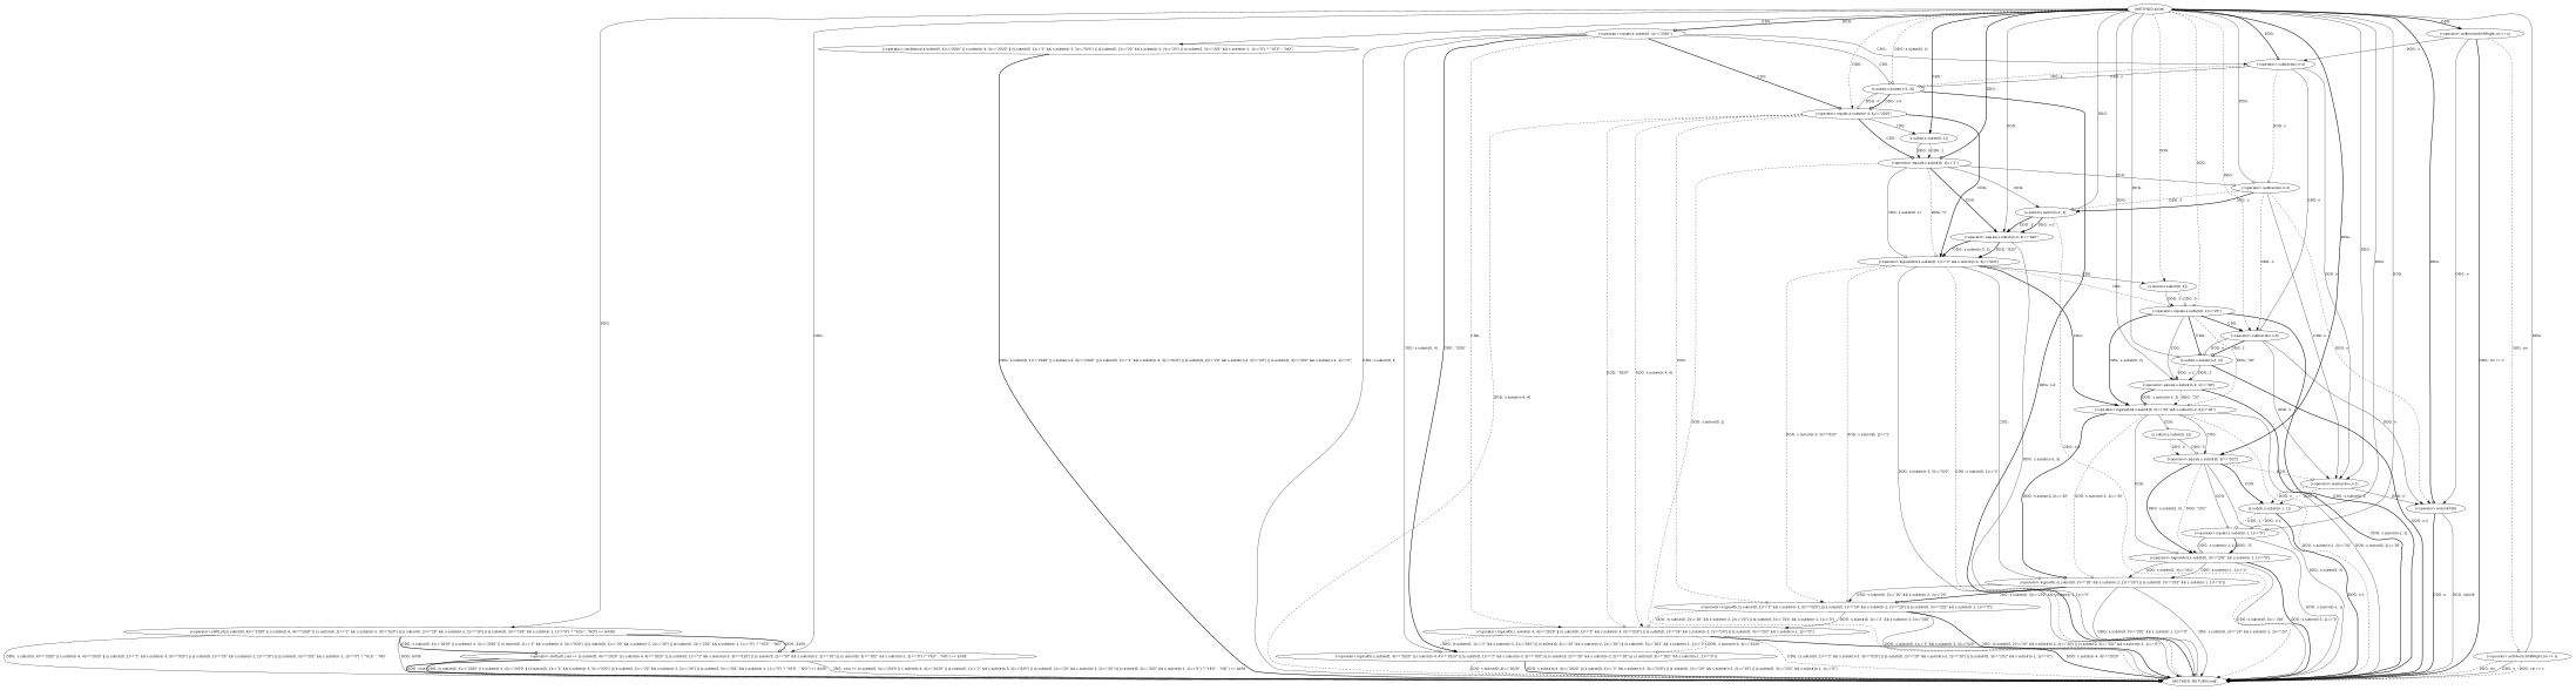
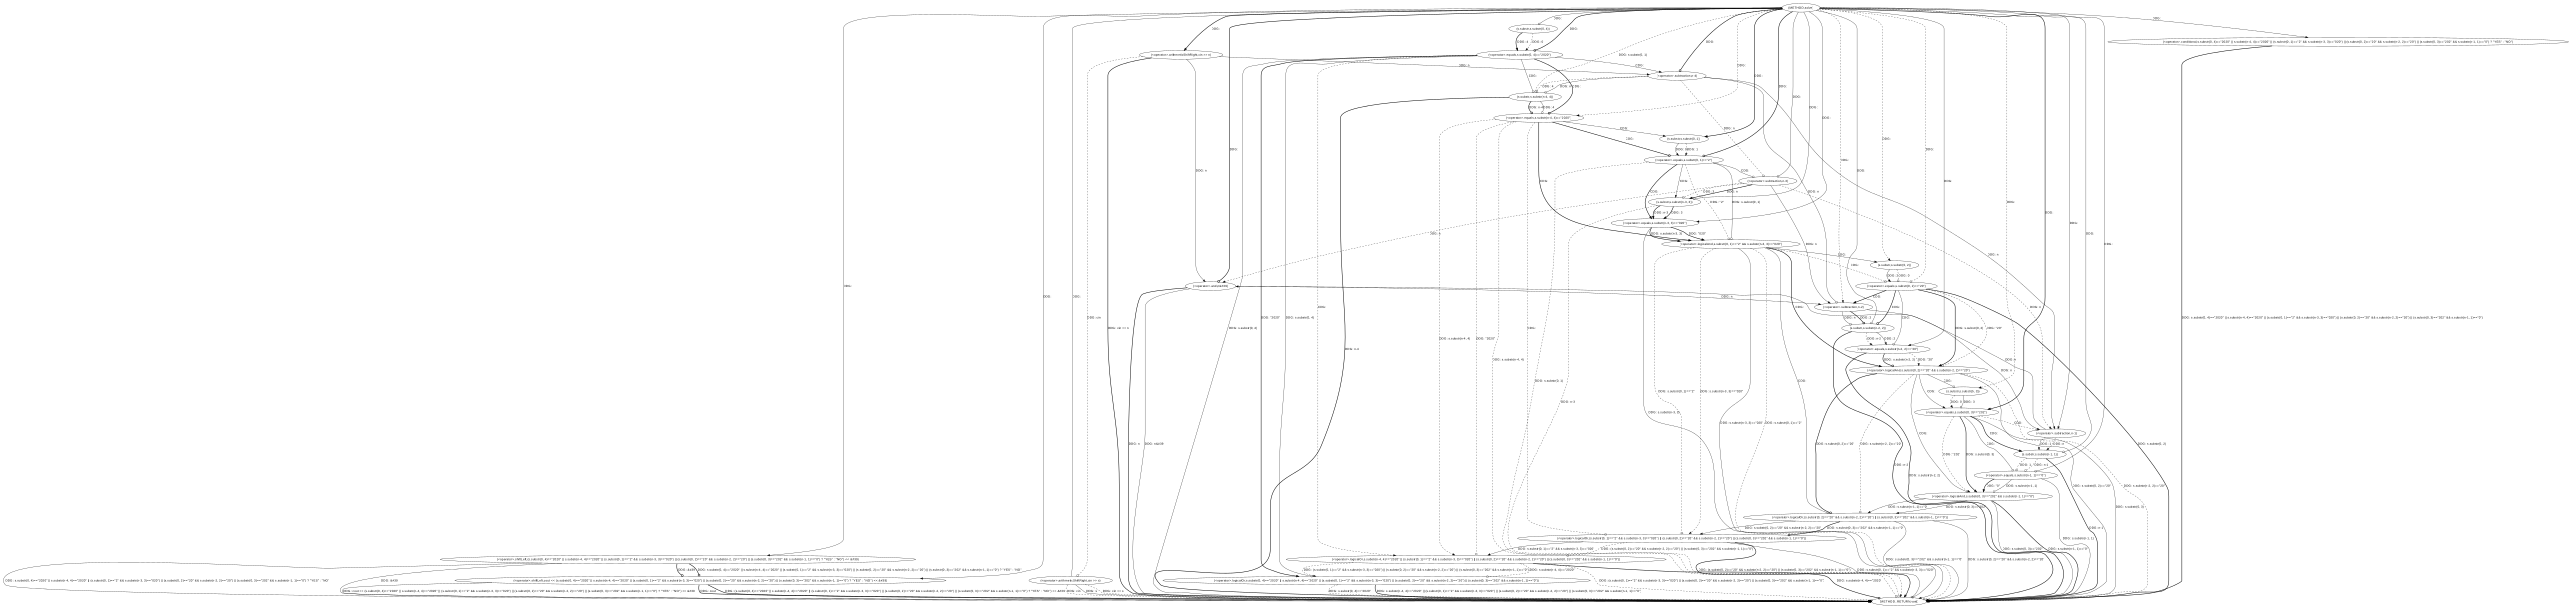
  digraph {
    fontname="Liberation Sans"
    node [fontname="Liberation Sans"]
    edge [arrowhead=normal fontname="Liberation Sans" style=solid]
    n1 [label="(METHOD,solve)"]
    n2 [label="(<operator>.arithmeticShiftRight,cin >> n)"]
    n3 [label="(<operator>.shiftLeft,cout << (s.substr(0, 4)==\"2020\" || s.substr(n-4, 4)==\"2020\" || (s.substr(0, 1)==\"2\" && s.substr(n-3, 3)==\"020\") || (s.substr(0, 2)==\"20\" && s.substr(n-2, 2)==\"20\") || (s.substr(0, 3)==\"202\" && s.substr(n-1, 1)==\"0\") ? \"YES\" : \"NO\") << &#39)"]
    n4 [label="(<operator>.and,n&#39)"]
    n5 [label="(<operator>.shiftLeft,(s.substr(0, 4)==\"2020\" || s.substr(n-4, 4)==\"2020\" || (s.substr(0, 1)==\"2\" && s.substr(n-3, 3)==\"020\") || (s.substr(0, 2)==\"20\" && s.substr(n-2, 2)==\"20\") || (s.substr(0, 3)==\"202\" && s.substr(n-1, 1)==\"0\") ? \"YES\" : \"NO\") << &#39)"]
    n6 [label="(<operator>.conditional,s.substr(0, 4)==\"2020\" || s.substr(n-4, 4)==\"2020\" || (s.substr(0, 1)==\"2\" && s.substr(n-3, 3)==\"020\") || (s.substr(0, 2)==\"20\" && s.substr(n-2, 2)==\"20\") || (s.substr(0, 3)==\"202\" && s.substr(n-1, 1)==\"0\") ? \"YES\" : \"NO\")"]
    n7 [label="(<operator>.equals,s.substr(0, 4)==\"2020\")"]
+   n8 [label="(s.substr,s.substr(0, 4))"]
    n9 [label="(<operator>.equals,s.substr(n-4, 4)==\"2020\")"]
    n10 [label="(s.substr,s.substr(n-4, 4))"]
    n11 [label="(<operator>.subtraction,n-4)"]
    n12 [label="(<operator>.equals,s.substr(0, 1)==\"2\")"]
    n13 [label="(<operator>.equals,s.substr(n-3, 3)==\"020\")"]
    n14 [label="(s.substr,s.substr(0, 1))"]
    n15 [label="(s.substr,s.substr(n-3, 3))"]
    n16 [label="(<operator>.equals,s.substr(0, 2)==\"20\")"]
    n17 [label="(<operator>.equals,s.substr(n-2, 2)==\"20\")"]
    n18 [label="(<operator>.equals,s.substr(0, 3)==\"202\")"]
    n19 [label="(<operator>.equals,s.substr(n-1, 1)==\"0\")"]
    n20 [label="(<operator>.subtraction,n-3)"]
    n21 [label="(s.substr,s.substr(0, 2))"]
    n22 [label="(s.substr,s.substr(n-2, 2))"]
    n23 [label="(s.substr,s.substr(5, 3))"]
    n24 [label="(s.substr,s.substr(n-1, 1))"]
    n25 [label="(<operator>.subtraction,n-2)"]
    n26 [label="(<operator>.subtraction,n-1)"]
    n27 [label="(<operator>.arithmeticShiftRight,cin >> s)"]
    n28 [label="(METHOD_RETURN,void)"]
    n29 [label="(<operator>.logicalOr,s.substr(0, 4)==\"2020\" || s.substr(n-4, 4)==\"2020\" || (s.substr(0, 1)==\"2\" && s.substr(n-3, 3)==\"020\") || (s.substr(0, 2)==\"20\" && s.substr(n-2, 2)==\"20\") || (s.substr(0, 3)==\"202\" && s.substr(n-1, 1)==\"0\"))"]
    n30 [label="(<operator>.logicalOr,s.substr(n-4, 4)==\"2020\" || (s.substr(0, 1)==\"2\" && s.substr(n-3, 3)==\"020\") || (s.substr(0, 2)==\"20\" && s.substr(n-2, 2)==\"20\") || (s.substr(0, 3)==\"202\" && s.substr(n-1, 1)==\"0\"))"]
    n31 [label="(<operator>.logicalOr,(s.substr(0, 1)==\"2\" && s.substr(n-3, 3)==\"020\") || (s.substr(0, 2)==\"20\" && s.substr(n-2, 2)==\"20\") || (s.substr(0, 3)==\"202\" && s.substr(n-1, 1)==\"0\"))"]
    n32 [label="(<operator>.logicalAnd,s.substr(0, 1)==\"2\" && s.substr(n-3, 3)==\"020\")"]
    n33 [label="(<operator>.logicalAnd,s.substr(0, 2)==\"20\" && s.substr(n-2, 2)==\"20\")"]
    n34 [label="(<operator>.logicalAnd,s.substr(0, 3)==\"202\" && s.substr(n-1, 1)==\"0\")"]
    n35 [label="(<operator>.logicalOr,(s.substr(0, 2)==\"20\" && s.substr(n-2, 2)==\"20\") || (s.substr(0, 3)==\"202\" && s.substr(n-1, 1)==\"0\"))"]
    n1 -> n2 [label="DDG: " style=bold]
    n1 -> n3 [label="DDG: "]
    n1 -> n4 [arrowhead=odot label="DDG: " style=bold]
    n1 -> n5 [label="DDG: "]
    n1 -> n6 [label="DDG: "]
    n1 -> n7 [arrowhead=odot label="DDG: " style=bold]
+   n1 -> n8 [arrowhead=odot label="DDG: "]
    n1 -> n9 [label="DDG: " style=dashed]
    n1 -> n10 [arrowhead=odot label="DDG: s.substr(0, 1)" style=dashed]
    n1 -> n11 [arrowhead=odot label="DDG: " style=bold]
    n1 -> n12 [arrowhead=odot label="DDG: " style=bold]
    n1 -> n13 [label="DDG: "]
    n1 -> n14 [label="DDG: " style=bold]
    n1 -> n15 [arrowhead=odot label="DDG: "]
    n1 -> n16 [arrowhead=odot label="DDG: " style=dashed]
    n1 -> n17 [label="DDG: "]
    n1 -> n18 [label="DDG: " style=bold]
    n1 -> n19 [arrowhead=odot label="DDG: "]
    n1 -> n20 [arrowhead=odot label="DDG: "]
    n1 -> n21 [label="DDG: " style=dashed]
    n1 -> n22 [arrowhead=odot label="DDG: "]
+   n1 -> n23 [label="DDG: " style=dashed]
    n1 -> n24 [arrowhead=odot label="DDG: "]
    n1 -> n25 [label="DDG: " style=dashed]
    n1 -> n26 [label="DDG: "]
    n2 -> n4 [label="DDG: n"]
    n2 -> n11 [label="DDG: n"]
    n2 -> n27 [arrowhead=odot label="DDG: cin" style=dashed]
    n2 -> n28 [arrowhead=odot label="DDG: cin >> n" style=bold]
    n3 -> n28 [arrowhead=odot label="DDG: (s.substr(0, 4)==\"2020\" || s.substr(n-4, 4)==\"2020\" || (s.substr(0, 1)==\"2\" && s.substr(n-3, 3)==\"020\") || (s.substr(0, 2)==\"20\" && s.substr(n-2, 2)==\"20\") || (s.substr(0, 3)==\"202\" && s.substr(n-1, 1)==\"0\") ? \"YES\" : \"NO\") << &#39" style=bold]
    n3 -> n28 [label="DDG: cout << (s.substr(0, 4)==\"2020\" || s.substr(n-4, 4)==\"2020\" || (s.substr(0, 1)==\"2\" && s.substr(n-3, 3)==\"020\") || (s.substr(0, 2)==\"20\" && s.substr(n-2, 2)==\"20\") || (s.substr(0, 3)==\"202\" && s.substr(n-1, 1)==\"0\") ? \"YES\" : \"NO\") << &#39"]
    n3 -> n28 [label="DDG: cout" style=bold]
    n4 -> n28 [label="DDG: n" style=bold]
    n4 -> n28 [arrowhead=odot label="DDG: n&#39"]
    n5 -> n3 [arrowhead=odot label="DDG: &#39" style=bold]
    n5 -> n3 [arrowhead=odot label="DDG: s.substr(0, 4)==\"2020\" || s.substr(n-4, 4)==\"2020\" || (s.substr(0, 1)==\"2\" && s.substr(n-3, 3)==\"020\") || (s.substr(0, 2)==\"20\" && s.substr(n-2, 2)==\"20\") || (s.substr(0, 3)==\"202\" && s.substr(n-1, 1)==\"0\") ? \"YES\" : \"NO\"" style=bold]
    n5 -> n28 [label="DDG: s.substr(0, 4)==\"2020\" || s.substr(n-4, 4)==\"2020\" || (s.substr(0, 1)==\"2\" && s.substr(n-3, 3)==\"020\") || (s.substr(0, 2)==\"20\" && s.substr(n-2, 2)==\"20\") || (s.substr(0, 3)==\"202\" && s.substr(n-1, 1)==\"0\") ? \"YES\" : \"NO\""]
    n5 -> n28 [label="DDG: &#39"]
    n6 -> n28 [arrowhead=odot label="DDG: s.substr(0, 4)==\"2020\" || s.substr(n-4, 4)==\"2020\" || (s.substr(0, 1)==\"2\" && s.substr(n-3, 3)==\"020\") || (s.substr(0, 2)==\"20\" && s.substr(n-2, 2)==\"20\") || (s.substr(0, 3)==\"202\" && s.substr(n-1, 1)==\"0\")" style=bold]
    n7 -> n9 [arrowhead=odot label="CDG: " style=bold]
    n7 -> n10 [arrowhead=odot label="CDG: "]
    n7 -> n11 [label="CDG: "]
    n7 -> n28 [label="DDG: s.substr(0, 4)"]
    n7 -> n29 [label="DDG: \"2020\"" style=bold]
    n7 -> n29 [arrowhead=odot label="DDG: s.substr(0, 4)"]
    n7 -> n30 [label="CDG: " style=dashed]
+   n8 -> n7 [label="DDG: 0" style=dashed]
+   n8 -> n7 [label="DDG: 4" style=bold]
    n9 -> n12 [arrowhead=odot label="CDG: " style=bold]
    n9 -> n14 [label="CDG: "]
    n9 -> n28 [arrowhead=odot label="DDG: s.substr(n-4, 4)" style=dashed]
    n9 -> n30 [arrowhead=odot label="DDG: \"2020\"" style=dashed]
    n9 -> n30 [label="DDG: s.substr(n-4, 4)" style=dashed]
    n9 -> n31 [arrowhead=odot label="CDG: " style=dashed]
    n9 -> n32 [label="CDG: " style=bold]
    n10 -> n9 [arrowhead=odot label="DDG: n-4" style=bold]
    n10 -> n9 [arrowhead=odot label="DDG: 4"]
    n10 -> n28 [arrowhead=odot label="DDG: n-4" style=bold]
    n11 -> n10 [arrowhead=odot label="DDG: n"]
    n11 -> n10 [arrowhead=odot label="DDG: 4" style=dashed]
    n11 -> n20 [arrowhead=odot label="DDG: n" style=dashed]
    n11 -> n25 [arrowhead=odot label="DDG: n"]
    n11 -> n26 [label="DDG: n"]
    n12 -> n13 [label="CDG: " style=bold]
    n12 -> n15 [label="CDG: "]
    n12 -> n20 [arrowhead=odot label="CDG: "]
    n12 -> n28 [arrowhead=odot label="DDG: s.substr(0, 1)" style=dashed]
    n12 -> n32 [arrowhead=odot label="DDG: s.substr(0, 1)"]
    n12 -> n32 [arrowhead=odot label="DDG: \"2\"" style=dashed]
    n13 -> n28 [arrowhead=odot label="DDG: s.substr(n-3, 3)"]
    n13 -> n32 [label="DDG: \"020\"" style=bold]
    n13 -> n32 [label="DDG: s.substr(n-3, 3)" style=bold]
    n14 -> n12 [label="DDG: 0"]
    n14 -> n12 [label="DDG: 1" style=dashed]
    n15 -> n13 [label="DDG: 3" style=bold]
    n15 -> n13 [label="DDG: n-3" style=bold]
    n15 -> n28 [label="DDG: n-3" style=dashed]
    n16 -> n17 [arrowhead=odot label="CDG: "]
    n16 -> n22 [arrowhead=odot label="CDG: " style=bold]
    n16 -> n25 [label="CDG: " style=bold]
    n16 -> n28 [label="DDG: s.substr(0, 2)" style=bold]
    n16 -> n33 [label="DDG: s.substr(0, 2)" style=bold]
    n16 -> n33 [arrowhead=odot label="DDG: \"20\"" style=dashed]
    n17 -> n28 [arrowhead=odot label="DDG: s.substr(n-2, 2)" style=bold]
    n17 -> n33 [label="DDG: \"20\"" style=dashed]
    n17 -> n33 [arrowhead=odot label="DDG: s.substr(n-2, 2)" style=bold]
    n18 -> n19 [arrowhead=odot label="CDG: "]
    n18 -> n24 [label="CDG: " style=bold]
    n18 -> n26 [arrowhead=odot label="CDG: " style=dashed]
    n18 -> n28 [label="DDG: s.substr(0, 3)"]
    n18 -> n34 [label="DDG: \"202\"" style=dashed]
    n18 -> n34 [label="DDG: s.substr(0, 3)" style=bold]
    n19 -> n28 [arrowhead=odot label="DDG: s.substr(n-1, 1)"]
    n19 -> n34 [arrowhead=odot label="DDG: s.substr(n-1, 1)"]
    n19 -> n34 [label="DDG: \"0\"" style=bold]
    n20 -> n4 [label="DDG: n" style=dashed]
    n20 -> n15 [label="DDG: n" style=bold]
    n20 -> n15 [arrowhead=odot label="DDG: 3" style=dashed]
-   n20 -> n25 [label="DDG: n" style=dashed]
-   n20 -> n26 [label="DDG: n"]
+   n20 -> n25 [label="DDG: n"]
+   n20 -> n26 [label="DDG: n" style=dashed]
    n21 -> n16 [label="DDG: 2"]
    n21 -> n16 [arrowhead=odot label="DDG: 0" style=dashed]
    n22 -> n17 [label="DDG: 2"]
    n22 -> n17 [label="DDG: n-2" style=dashed]
    n22 -> n28 [arrowhead=odot label="DDG: n-2" style=bold]
    n23 -> n18 [arrowhead=odot label="DDG: 3"]
    n23 -> n18 [label="DDG: 0" style=dashed]
    n24 -> n19 [arrowhead=odot label="DDG: 1" style=dashed]
    n24 -> n19 [arrowhead=odot label="DDG: n-1" style=dashed]
    n24 -> n28 [arrowhead=odot label="DDG: n-1" style=bold]
-   n25 -> n4 [label="DDG: n"]
+   n4 -> n25 [label="DDG: n"]
    n25 -> n22 [arrowhead=odot label="DDG: 2" style=bold]
    n25 -> n22 [arrowhead=odot label="DDG: n"]
    n25 -> n26 [label="DDG: n"]
    n26 -> n4 [label="DDG: n"]
    n26 -> n24 [label="DDG: 1" style=dashed]
    n26 -> n24 [label="DDG: n" style=dashed]
    n27 -> n1 [arrowhead=odot label="DDG: "]
    n27 -> n28 [arrowhead=odot label="DDG: cin" style=dashed]
    n27 -> n28 [label="DDG: s"]
    n27 -> n28 [arrowhead=odot label="DDG: cin >> s" style=dashed]
    n29 -> n28 [arrowhead=odot label="DDG: s.substr(0, 4)==\"2020\"" style=dashed]
    n29 -> n28 [label="DDG: s.substr(n-4, 4)==\"2020\" || (s.substr(0, 1)==\"2\" && s.substr(n-3, 3)==\"020\") || (s.substr(0, 2)==\"20\" && s.substr(n-2, 2)==\"20\") || (s.substr(0, 3)==\"202\" && s.substr(n-1, 1)==\"0\")" style=bold]
    n30 -> n28 [arrowhead=odot label="DDG: s.substr(n-4, 4)==\"2020\"" style=bold]
    n30 -> n28 [arrowhead=odot label="DDG: (s.substr(0, 1)==\"2\" && s.substr(n-3, 3)==\"020\") || (s.substr(0, 2)==\"20\" && s.substr(n-2, 2)==\"20\") || (s.substr(0, 3)==\"202\" && s.substr(n-1, 1)==\"0\")" style=dashed]
    n30 -> n29 [label="DDG: (s.substr(0, 1)==\"2\" && s.substr(n-3, 3)==\"020\") || (s.substr(0, 2)==\"20\" && s.substr(n-2, 2)==\"20\") || (s.substr(0, 3)==\"202\" && s.substr(n-1, 1)==\"0\")" style=dashed]
    n30 -> n29 [arrowhead=odot label="DDG: s.substr(n-4, 4)==\"2020\"" style=dashed]
    n31 -> n28 [arrowhead=odot label="DDG: s.substr(0, 1)==\"2\" && s.substr(n-3, 3)==\"020\""]
    n31 -> n28 [label="DDG: (s.substr(0, 2)==\"20\" && s.substr(n-2, 2)==\"20\") || (s.substr(0, 3)==\"202\" && s.substr(n-1, 1)==\"0\")" style=bold]
    n31 -> n30 [arrowhead=odot label="DDG: (s.substr(0, 2)==\"20\" && s.substr(n-2, 2)==\"20\") || (s.substr(0, 3)==\"202\" && s.substr(n-1, 1)==\"0\")" style=dashed]
    n31 -> n30 [label="DDG: s.substr(0, 1)==\"2\" && s.substr(n-3, 3)==\"020\""]
    n32 -> n16 [arrowhead=odot label="CDG: " style=dashed]
    n32 -> n21 [label="CDG: "]
    n32 -> n28 [arrowhead=odot label="DDG: s.substr(0, 1)==\"2\"" style=dashed]
    n32 -> n28 [label="DDG: s.substr(n-3, 3)==\"020\""]
    n32 -> n31 [label="DDG: s.substr(n-3, 3)==\"020\"" style=dashed]
    n32 -> n31 [arrowhead=odot label="DDG: s.substr(0, 1)==\"2\"" style=dashed]
    n32 -> n33 [label="CDG: " style=bold]
    n32 -> n35 [arrowhead=odot label="CDG: "]
    n33 -> n18 [label="CDG: "]
    n33 -> n23 [arrowhead=odot label="CDG: "]
    n33 -> n28 [arrowhead=odot label="DDG: s.substr(0, 2)==\"20\""]
    n33 -> n28 [label="DDG: s.substr(n-2, 2)==\"20\"" style=dashed]
    n33 -> n34 [arrowhead=odot label="CDG: "]
    n33 -> n35 [arrowhead=odot label="DDG: s.substr(0, 2)==\"20\"" style=bold]
    n33 -> n35 [arrowhead=odot label="DDG: s.substr(n-2, 2)==\"20\"" style=dashed]
    n34 -> n28 [label="DDG: s.substr(0, 3)==\"202\""]
    n34 -> n28 [arrowhead=odot label="DDG: s.substr(n-1, 1)==\"0\"" style=bold]
    n34 -> n35 [label="DDG: s.substr(n-1, 1)==\"0\""]
    n34 -> n35 [label="DDG: s.substr(0, 3)==\"202\""]
    n35 -> n28 [label="DDG: s.substr(0, 2)==\"20\" && s.substr(n-2, 2)==\"20\""]
    n35 -> n28 [arrowhead=odot label="DDG: s.substr(0, 3)==\"202\" && s.substr(n-1, 1)==\"0\""]
    n35 -> n31 [label="DDG: s.substr(0, 2)==\"20\" && s.substr(n-2, 2)==\"20\""]
    n35 -> n31 [arrowhead=odot label="DDG: s.substr(0, 3)==\"202\" && s.substr(n-1, 1)==\"0\"" style=bold]
  }
